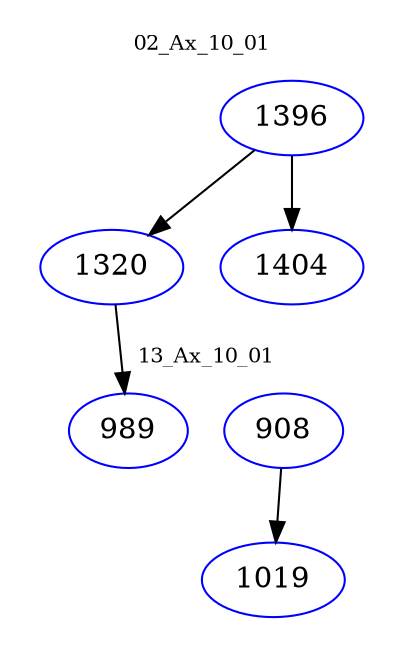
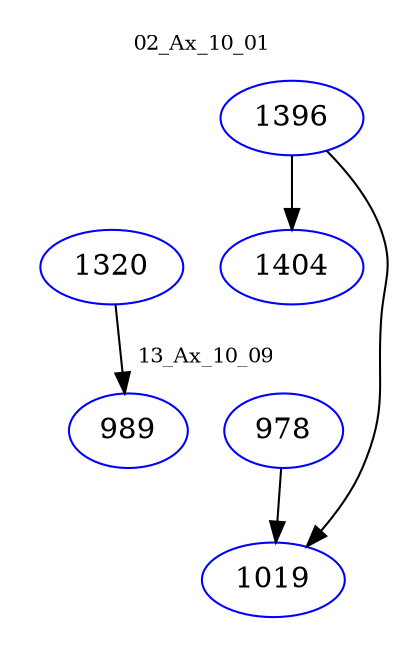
  digraph {
    node [color=blue]
    edge [color=black]
-   n1 [label=908]
+   n1 [label=978]
    n2 [label=989]
    n3 [label=1019]
    n4 [label=1396]
    n5 [label=1320]
    n6 [label=1404]
    subgraph cluster_1 {
      color=white
      fontsize=10
-     label="13_Ax_10_01"
+     label="13_Ax_10_09"
      n1
      n2
      n3
    }
    subgraph cluster_2 {
      color=white
      fontsize=10
      label="02_Ax_10_01"
      n4
      n5
      n6
    }
    n1 -> n3
-   n4 -> n5
+   n4 -> n3
    n4 -> n6
    n5 -> n2
  }
